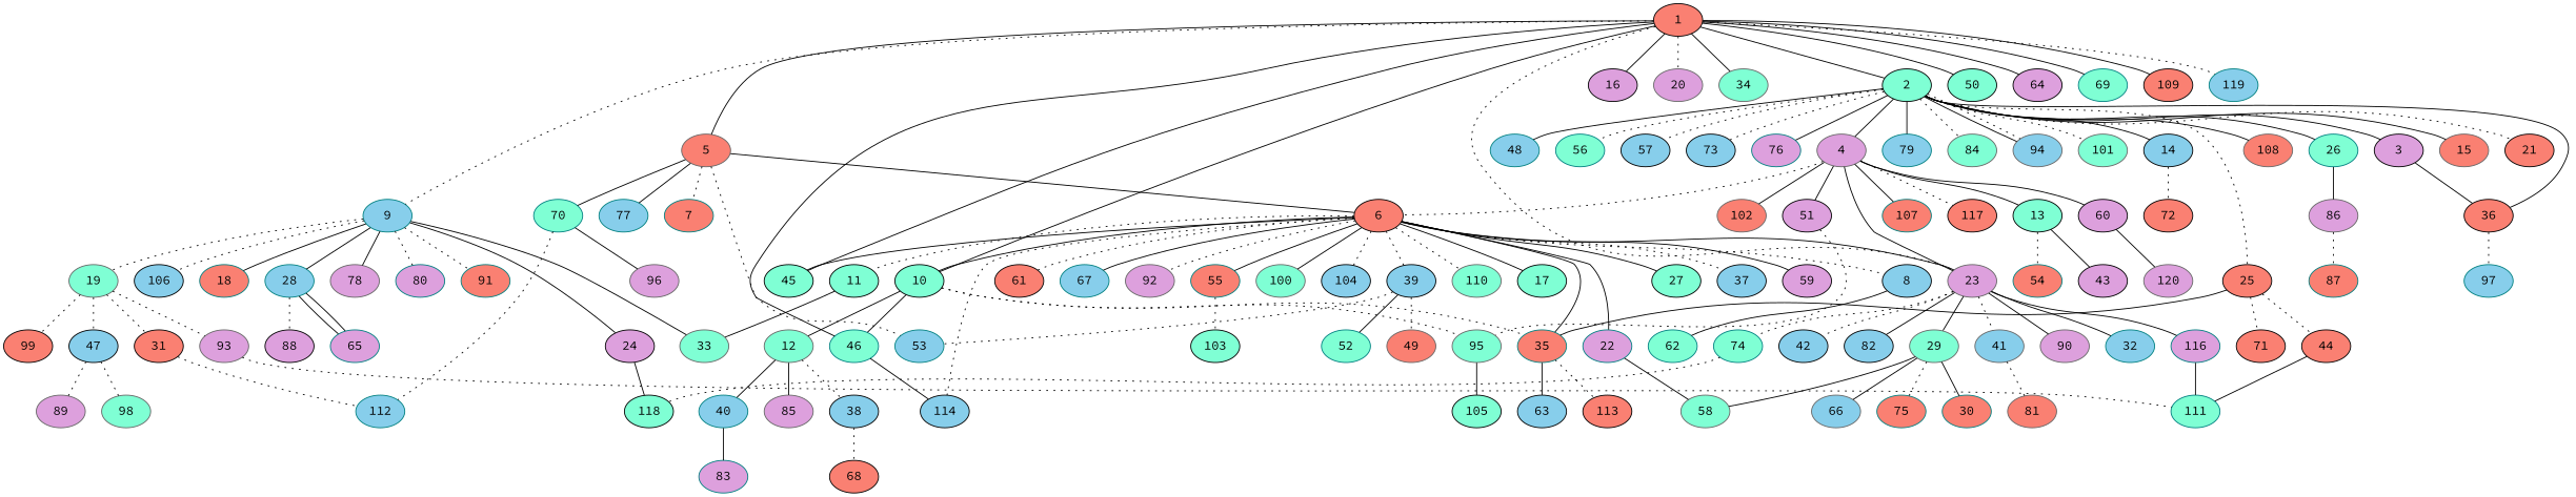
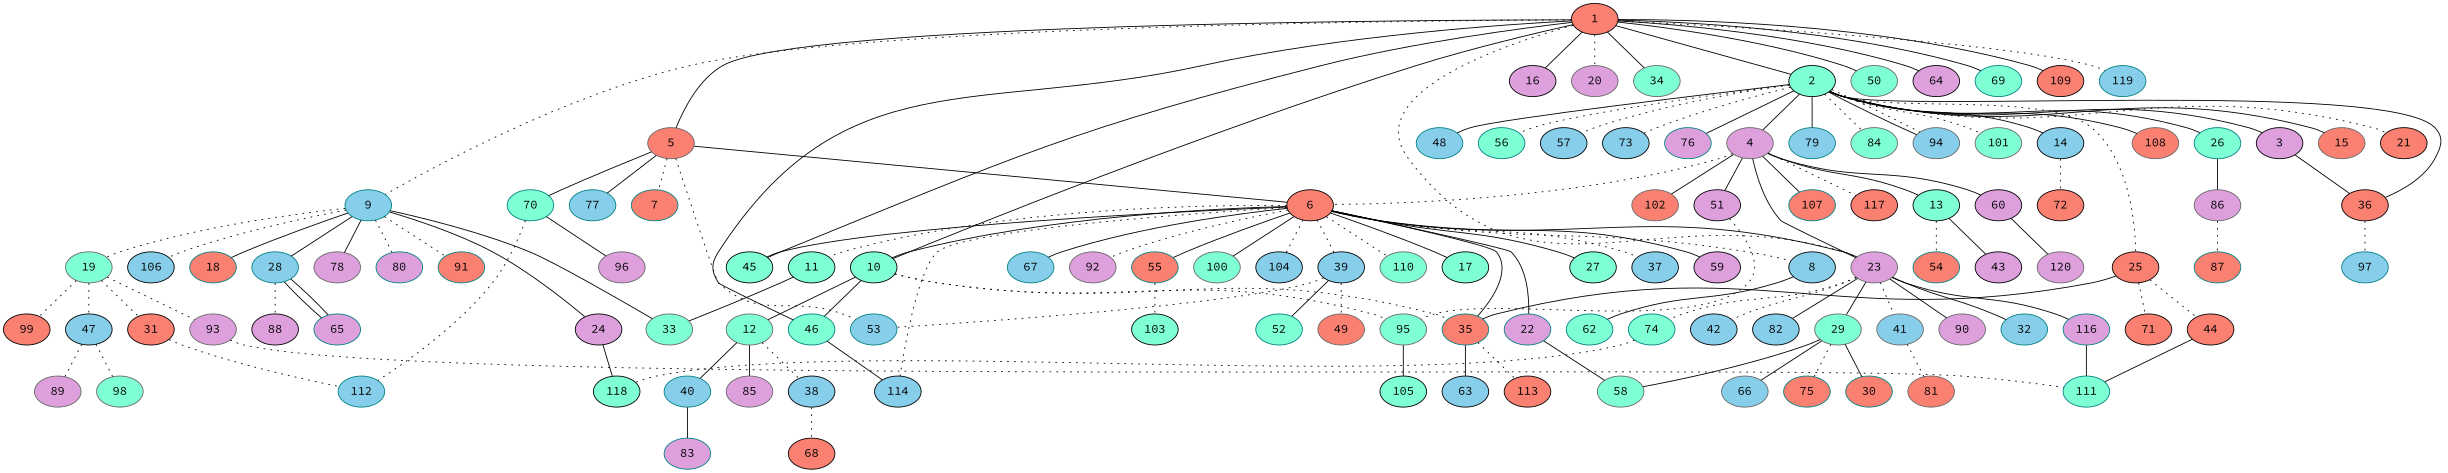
  graph {
    fontname="Source Code Pro"
    node [color=black fillcolor=aquamarine fontname="Source Code Pro" style=filled]
    edge [fontname="Source Code Pro" style=solid]
    2
    1 [fillcolor=salmon]
    5 [color=gray40 fillcolor=salmon]
    9 [color=teal fillcolor=skyblue]
    10
    16 [fillcolor=plum]
    20 [color=gray40 fillcolor=plum]
    23 [color=gray40 fillcolor=plum]
    34 [color=gray40]
    45
    46 [color=teal]
-   50
+   50 [color=gray40]
    64 [fillcolor=plum]
    69 [color=teal]
    109 [fillcolor=salmon]
    119 [color=teal fillcolor=skyblue]
    3 [fillcolor=plum]
    4 [color=gray40 fillcolor=plum]
    14 [fillcolor=skyblue]
    15 [color=gray40 fillcolor=salmon]
    21 [fillcolor=salmon]
    25 [fillcolor=salmon]
    26 [color=teal]
    36 [fillcolor=salmon]
    48 [color=teal fillcolor=skyblue]
    56 [color=teal]
    57 [fillcolor=skyblue]
    73 [fillcolor=skyblue]
    76 [color=teal fillcolor=plum]
    79 [color=teal fillcolor=skyblue]
    84 [color=gray40]
    94 [color=gray40 fillcolor=skyblue]
    101 [color=gray40]
    108 [color=gray40 fillcolor=salmon]
    6 [fillcolor=salmon]
    7 [color=teal fillcolor=salmon]
    53 [color=teal fillcolor=skyblue]
    70 [color=teal]
    77 [color=teal fillcolor=skyblue]
    18 [color=teal fillcolor=salmon]
    19 [color=gray40]
    24 [fillcolor=plum]
    28 [color=teal fillcolor=skyblue]
    33 [color=gray40]
    78 [color=gray40 fillcolor=plum]
    80 [color=teal fillcolor=plum]
    91 [color=teal fillcolor=salmon]
    106 [fillcolor=skyblue]
    35 [color=teal fillcolor=salmon]
    12 [color=gray40]
    95 [color=gray40]
    29 [color=gray40]
    32 [color=teal fillcolor=skyblue]
    41 [color=gray40 fillcolor=skyblue]
    42 [fillcolor=skyblue]
    74 [color=teal]
    82 [fillcolor=skyblue]
    90 [color=gray40 fillcolor=plum]
    116 [color=teal fillcolor=plum]
    114 [fillcolor=skyblue]
    13
    51 [fillcolor=plum]
    60 [fillcolor=plum]
    102 [color=gray40 fillcolor=salmon]
    107 [color=teal fillcolor=salmon]
    117 [fillcolor=salmon]
    72 [fillcolor=salmon]
    44 [fillcolor=salmon]
    71 [fillcolor=salmon]
    86 [color=gray40 fillcolor=plum]
    97 [color=teal fillcolor=skyblue]
    8 [fillcolor=skyblue]
    11
    17
    22 [color=teal fillcolor=plum]
    27
    37 [fillcolor=skyblue]
    39 [fillcolor=skyblue]
    55 [color=teal fillcolor=salmon]
    59 [fillcolor=plum]
-   61 [fillcolor=salmon]
    67 [color=teal fillcolor=skyblue]
    92 [color=gray40 fillcolor=plum]
    100 [color=gray40]
    104 [fillcolor=skyblue]
    110 [color=gray40]
    43 [fillcolor=plum]
    54 [color=teal fillcolor=salmon]
    120 [color=gray40 fillcolor=plum]
    112 [color=teal fillcolor=skyblue]
    96 [color=gray40 fillcolor=plum]
    62 [color=teal]
    58 [color=gray40]
    63 [fillcolor=skyblue]
    113 [fillcolor=salmon]
    49 [color=gray40 fillcolor=salmon]
    52 [color=teal]
    103
    31 [fillcolor=salmon]
    47 [fillcolor=skyblue]
    93 [color=gray40 fillcolor=plum]
    99 [fillcolor=salmon]
    118
    65 [color=teal fillcolor=plum]
    88 [fillcolor=plum]
    38 [fillcolor=skyblue]
    40 [color=teal fillcolor=skyblue]
    85 [color=gray40 fillcolor=plum]
    105
    68 [fillcolor=salmon]
    83 [color=teal fillcolor=plum]
    111 [color=teal]
    89 [color=gray40 fillcolor=plum]
    98 [color=gray40]
    30 [color=teal fillcolor=salmon]
    66 [color=gray40 fillcolor=skyblue]
    75 [color=teal fillcolor=salmon]
    81 [color=gray40 fillcolor=salmon]
    87 [color=teal fillcolor=salmon]
    2 -- 3
    2 -- 4
    2 -- 14
    2 -- 15
    2 -- 21 [style=dotted]
    2 -- 25 [style=dotted]
    2 -- 26
    2 -- 36
    2 -- 48
    2 -- 56 [style=dotted]
    2 -- 57 [style=dotted]
    2 -- 73 [style=dotted]
    2 -- 76
    2 -- 79
    2 -- 84 [style=dotted]
    2 -- 94
    2 -- 94 [style=dotted]
    2 -- 101 [style=dotted]
    2 -- 108
    1 -- 2
    1 -- 5
    1 -- 9 [style=dotted]
    1 -- 10
    1 -- 16
    1 -- 20 [style=dotted]
    1 -- 23 [style=dotted]
    1 -- 34
    1 -- 45
    1 -- 46
    1 -- 50
    1 -- 64
    1 -- 69
    1 -- 109
    1 -- 119 [style=dotted]
    5 -- 6
    5 -- 7 [style=dotted]
    5 -- 53 [style=dotted]
    5 -- 70
    5 -- 77
    9 -- 18
    9 -- 19 [style=dotted]
    9 -- 24
    9 -- 28
    9 -- 33
    9 -- 78
    9 -- 80 [style=dotted]
    9 -- 91 [style=dotted]
    9 -- 106 [style=dotted]
    10 -- 46
    10 -- 35 [style=dotted]
    10 -- 12
    10 -- 95 [style=dotted]
    23 -- 29
    23 -- 32
    23 -- 41 [style=dotted]
    23 -- 42 [style=dotted]
    23 -- 74 [style=dotted]
    23 -- 82
    23 -- 90
    23 -- 116
    46 -- 114
    3 -- 36
    4 -- 23
    4 -- 6 [style=dotted]
    4 -- 13
    4 -- 51
    4 -- 60
    4 -- 102
    4 -- 107
    4 -- 117 [style=dotted]
    14 -- 72 [style=dotted]
    25 -- 35
    25 -- 44 [style=dotted]
    25 -- 71 [style=dotted]
    26 -- 86
    36 -- 97 [style=dotted]
    6 -- 10
    6 -- 23
    6 -- 45
    6 -- 35
    6 -- 114 [style=dotted]
    6 -- 8 [style=dotted]
    6 -- 11 [style=dotted]
    6 -- 17
    6 -- 22
    6 -- 27
    6 -- 37 [style=dotted]
    6 -- 39 [style=dotted]
    6 -- 55
    6 -- 59
-   6 -- 61 [style=dotted]
    6 -- 67
    6 -- 92 [style=dotted]
    6 -- 100
    6 -- 104 [style=dotted]
    6 -- 110 [style=dotted]
    70 -- 112 [style=dotted]
    70 -- 96
    19 -- 31 [style=dotted]
    19 -- 47 [style=dotted]
    19 -- 93 [style=dotted]
    19 -- 99 [style=dotted]
    24 -- 118
    28 -- 65
    28 -- 65
    28 -- 88 [style=dotted]
    35 -- 63
    35 -- 113 [style=dotted]
    12 -- 38 [style=dotted]
    12 -- 40
    12 -- 85
    95 -- 105
    29 -- 58
    29 -- 30
    29 -- 66
    29 -- 75 [style=dotted]
    41 -- 81 [style=dotted]
    74 -- 118 [style=dotted]
    116 -- 111
    13 -- 43
    13 -- 54 [style=dotted]
    51 -- 95 [style=dotted]
    60 -- 120
    44 -- 111
    86 -- 87 [style=dotted]
    8 -- 62
    11 -- 33
    22 -- 58
    39 -- 53 [style=dotted]
    39 -- 49 [style=dotted]
    39 -- 52
    55 -- 103 [style=dotted]
    31 -- 112 [style=dotted]
    47 -- 89 [style=dotted]
    47 -- 98 [style=dotted]
    93 -- 111 [style=dotted]
    38 -- 68 [style=dotted]
    40 -- 83
  }
